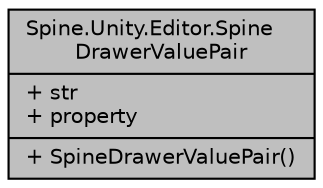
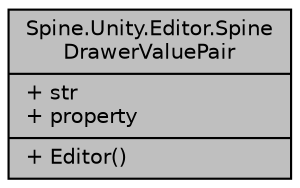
  digraph {
-   n1 [color=black fillcolor=grey75 fontcolor=black fontname=Helvetica fontsize=10 height=0.2 label="{Spine.Unity.Editor.Spine\lDrawerValuePair\n|+ str\l+ property\l|+ SpineDrawerValuePair()\l}" shape=record style=filled width=0.4]
+   n1 [color=black fillcolor=grey75 fontcolor=black fontname=Helvetica fontsize=10 height=0.2 label="{Spine.Unity.Editor.Spine\lDrawerValuePair\n|+ str\l+ property\l|+ Editor()\l}" shape=record style=filled width=0.4]
  }
